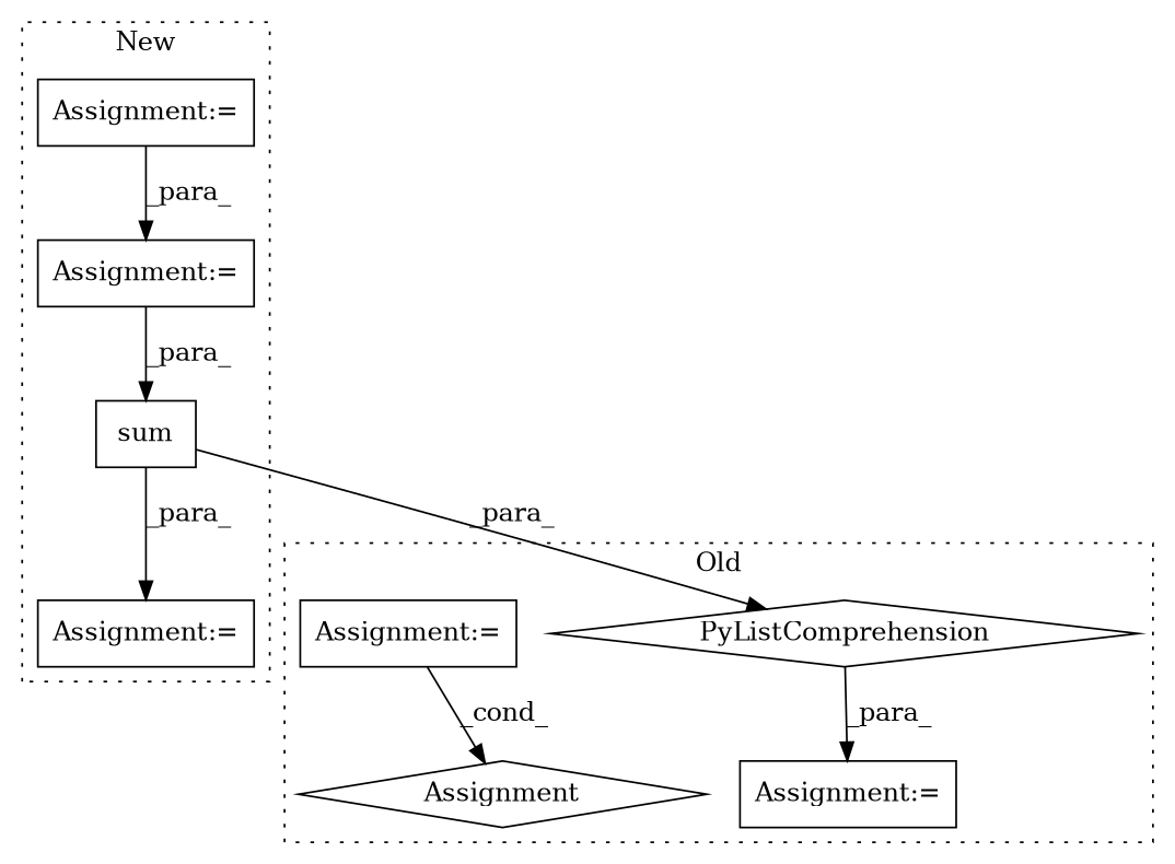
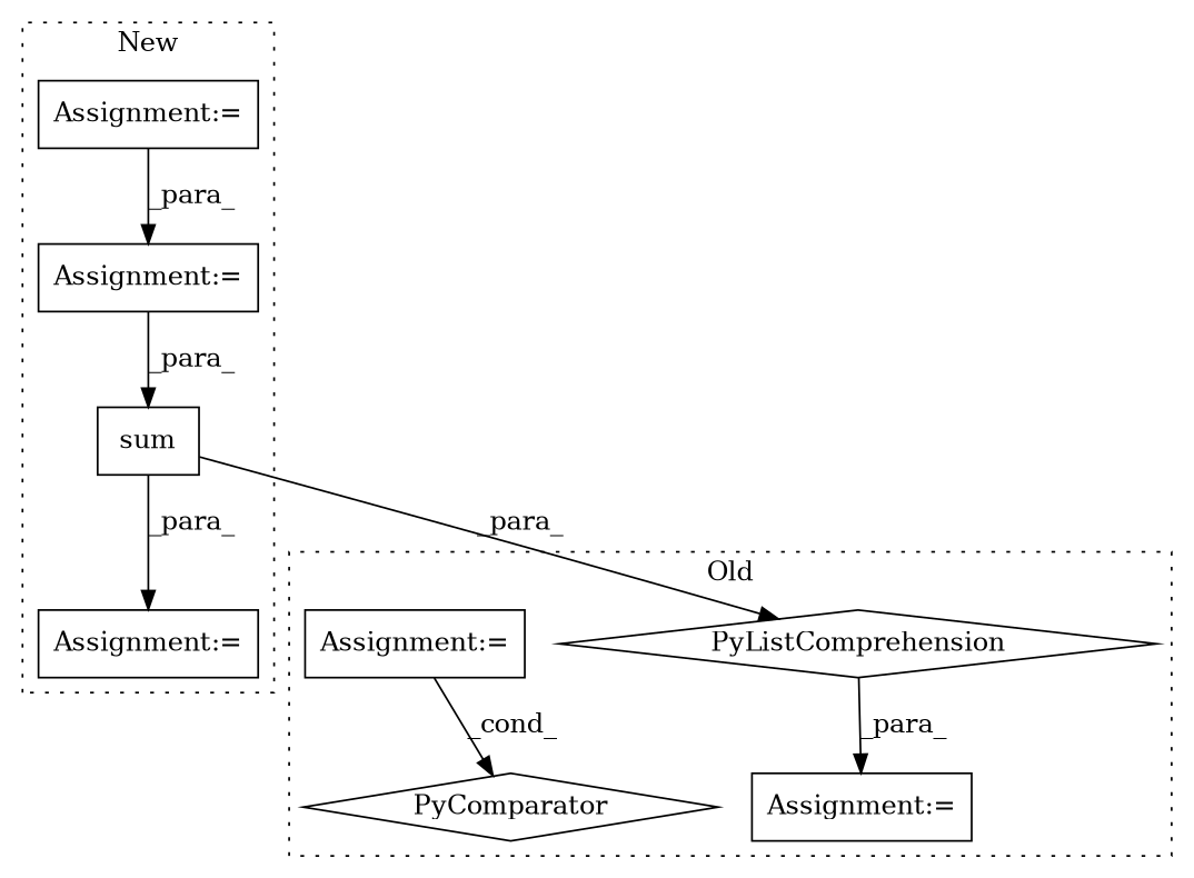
  digraph {
    node [a=7 l=48 s=13372 shape=box]
    n1 [a=109 l=121 label=PyListComprehension s=13307 shape=diamond]
-   n2 [a=113 label=Assignment shape=diamond]
+   n2 [a=113 label=PyComparator shape=diamond]
    n3 [label="Assignment:="]
    n4 [l=14 label="Assignment:=" s=13293]
    n5 [a=32 l="4,1" label=sum s="9881,9902"]
    n6 [l=1 label="Assignment:=" s=9874]
    n7 [l=2 label="Assignment:=" s=9736]
    n8 [l=1 label="Assignment:=" s=9841]
    subgraph cluster_1 {
      label=Old
      style=dotted
      n1
      n2
      n3
      n4
    }
    subgraph cluster_2 {
      label=New
      style=dotted
      n5
      n6
      n7
      n8
    }
    n1 -> n4 [label=_para_]
    n3 -> n2 [label=_cond_]
    n5 -> n1 [label=_para_]
    n5 -> n6 [label=_para_]
    n7 -> n8 [label=_para_]
    n8 -> n5 [label=_para_]
  }
